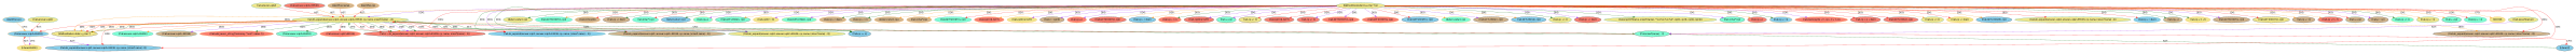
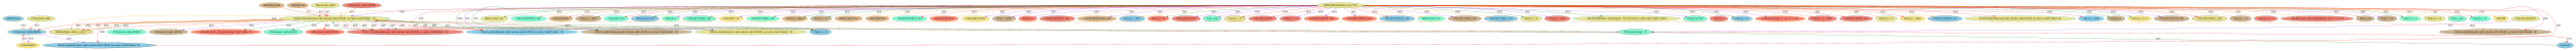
  digraph {
    fontname=Inter
    node [color=teal fillcolor=khaki fontname=Inter style=filled]
    edge [color=red fontname=Inter]
    n1 [color=darkorange fillcolor=skyblue label="(Call,answer->qb2+65536)"]
    n2 [color=black fillcolor=skyblue label="(Call,dn_expand(answer->qb2, answer->qb2+65536, cp, name, (sizeof name) -2))"]
    n3 [color=darkorange label="(Literal,65536)"]
    n4 [label="(Call,dn_expand(answer->qb2, answer->qb2+65536, cp, name, sizeof(name) - 2))"]
    n5 [color=black fillcolor=aquamarine label="(Call,sizeof(name) - 2)"]
    n6 [color=black label="(MethodReturn,static u_char *)"]
    n7 [fillcolor=aquamarine label="(Call,answer->qb2+65536)"]
    n8 [fillcolor=tan label="(Call,answer->qb2+65536)"]
    n9 [color=darkorange fillcolor=salmon label="(Call,add_assoc_string(*subarray, \"host\", name, 1))"]
    n10 [color=black fillcolor=aquamarine label="(Call,answer->qb2+65536)"]
    n11 [label="(Call,dn_expand(answer->qb2, answer->qb2+65536, cp, name, (sizeof name) - 2))"]
    n12 [fillcolor=skyblue label="(Call,dn_expand(answer->qb2, answer->qb2+65536, cp, name, (sizeof name) - 2))"]
    n13 [fillcolor=tan label="(Call,dn_expand(answer->qb2, answer->qb2+65536, cp, name, (sizeof name) - 2))"]
    n14 [color=darkorange fillcolor=salmon label="(Call,answer->qb2+65536)"]
    n15 [color=black fillcolor=skyblue label="(Call,cp += n)"]
    n16 [color=black fillcolor=tan label="(Call,dn_expand(answer->qb2, answer->qb2+65536, cp, name, (sizeof name) - 2))"]
    n17 [color=black fillcolor=salmon label="(Call,n = dn_expand(answer->qb2, answer->qb2+65536, cp, name, sizeof(name) - 2))"]
    n18 [color=black fillcolor=skyblue label="(Literal,2)"]
    n19 [label="(MethodParameterIn,u_char *cp)"]
    n20 [label="(Return,return cp;)"]
    n21 [fillcolor=aquamarine label="(Call,GETSHORT(n, cp))"]
    n22 [color=darkorange fillcolor=tan label="(Call,(int)cp[0])"]
    n23 [color=black fillcolor=tan label="(Call,cp += dlen)"]
    n24 [fillcolor=aquamarine label="(Call,(char*) cp)"]
    n25 [color=black fillcolor=skyblue label="(Return,return cp;)"]
    n26 [color=darkorange fillcolor=aquamarine label="(Call,cp++)"]
    n27 [color=black fillcolor=aquamarine label="(Call,GETLONG(n, cp))"]
    n28 [color=darkorange label="(Call,cp[0] != 0)"]
    n29 [color=darkorange fillcolor=aquamarine label="(Call,GETLONG(n, cp))"]
    n30 [color=darkorange fillcolor=tan label="(Call,cp += dlen)"]
    n31 [fillcolor=tan label="(Call,cp += n)"]
    n32 [color=darkorange fillcolor=tan label="(Return,return cp;)"]
    n33 [color=darkorange fillcolor=tan label="(Call,(char*)cp)"]
    n34 [fillcolor=aquamarine label="(Call,GETSHORT(n, cp))"]
    n35 [color=darkorange fillcolor=salmon label="(Call,cp[0] & 0xFF)"]
    n36 [color=darkorange label="(Call,cp[0] & 0xFF)"]
    n37 [color=black fillcolor=tan label="(Call,n = cp[ll])"]
    n38 [color=darkorange fillcolor=salmon label="(Call,cp++)"]
    n39 [color=black fillcolor=salmon label="(Call,GETSHORT(n, cp))"]
+   n40 [color=darkorange fillcolor=tan label="(Call,GETSHORT(dlen, cp))"]
    n41 [color=black fillcolor=skyblue label="(Call,cp += dlen)"]
    n42 [color=darkorange fillcolor=salmon label="(Call,cp += n)"]
    n43 [color=black fillcolor=salmon label="(Call,cp[0] & 0xFF)"]
    n44 [color=black fillcolor=aquamarine label="(Call,++cp)"]
    n45 [color=black label="(Call,cp += n)"]
    n46 [fillcolor=salmon label="(Call,cp[0] & 0xFF)"]
    n47 [fillcolor=salmon label="(Call,cp += n)"]
    n48 [color=darkorange fillcolor=salmon label="(Call,GETSHORT(n, cp))"]
    n49 [color=darkorange fillcolor=salmon label="(Call,GETSHORT(s, cp))"]
    n50 [color=black fillcolor=skyblue label="(Call,GETSHORT(n, cp))"]
    n51 [color=darkorange fillcolor=aquamarine label="(Return,return cp;)"]
    n52 [color=black fillcolor=tan label="(Call,GETLONG(n, cp))"]
    n53 [color=black fillcolor=skyblue label="(Call,GETLONG(n, cp))"]
    n54 [label="(Call,cp += n)"]
    n55 [color=black fillcolor=salmon label="(Call,cp += dlen)"]
    n56 [label="(Call,snprintf(name, sizeof(name), \"%d.%d.%d.%d\", cp[0], cp[1], cp[2], cp[3]))"]
    n57 [color=black fillcolor=aquamarine label="(Call,(char*)cp)"]
    n58 [fillcolor=salmon label="(Call,cp++)"]
    n59 [color=darkorange fillcolor=skyblue label="(Call,cp += n)"]
    n60 [color=darkorange fillcolor=salmon label="(Call,memcpy(tp + ll , cp + ll + 1, n))"]
    n61 [color=black fillcolor=salmon label="(Call,cp < p + dlen)"]
    n62 [fillcolor=salmon label="(Call,GETLONG(n, cp))"]
    n63 [label="(Call,cp += n)"]
    n64 [color=darkorange label="(Call,cp += dlen)"]
    n65 [color=black fillcolor=skyblue label="(Call,GETLONG(ttl, cp))"]
    n66 [label="(Call,dn_expand(answer->qb2, answer->qb2+65536, cp, name, (sizeof name) -2))"]
    n67 [fillcolor=skyblue label="(Call,cp += dlen)"]
    n68 [fillcolor=tan label="(Call,cp++)"]
    n69 [color=darkorange label="(Call,cp + ll + 1)"]
    n70 [color=black fillcolor=tan label="(Call,GETSHORT(s, cp))"]
    n71 [color=black label="(Call,GETSHORT(n, cp))"]
    n72 [color=black fillcolor=tan label="(Call,cp += n)"]
    n73 [fillcolor=salmon label="(Call,cp + ll + 1)"]
+   n74 [fillcolor=salmon label="(Call,add_next_index_stringl(entries, cp + ll + 1, n, 1))"]
    n75 [fillcolor=tan label="(Call,++cp)"]
    n76 [color=black fillcolor=tan label="(Call,p = cp)"]
    n77 [color=darkorange fillcolor=aquamarine label="(Call,cp += n)"]
    n78 [label="(Call,cp += n)"]
    n79 [color=black fillcolor=aquamarine label="(Call,++cp)"]
    n80 [fillcolor=aquamarine label="(Call,cp += n)"]
    1000106 [color=darkorange]
    n82 [label="(Call,answer->qb2)"]
    n83 [color=darkorange fillcolor=tan label="(Identifier,name)"]
    n84 [color=darkorange fillcolor=tan label="(Identifier,cp)"]
    n85 [label="(Call,answer->qb2)"]
    n86 [color=darkorange fillcolor=skyblue label="(Identifier,cp)"]
    n87 [label="(Call,sizeof(name))"]
    n88 [fillcolor=salmon label="(Call,answer->qb2+65536)"]
    n1 -> n2 [color=purple label="AST: "]
    n1 -> n3 [color=purple label="CFG: "]
    n3 -> n1 [label="AST: "]
    n4 -> n1 [label="DDG: "]
    n4 -> n2 [label="DDG: "]
    n4 -> n5 [color=darkgreen label="CFG: "]
    n4 -> n6 [color=darkorange label="DDG: "]
    n4 -> n6 [color=darkgreen label="DDG: "]
    n4 -> n6 [color=darkorange label="DDG: "]
    n4 -> n6 [label="DDG: "]
    n4 -> n6 [color=darkorange label="DDG: "]
    n4 -> n7 [color=darkorange label="DDG: "]
    n4 -> n8 [color=purple label="DDG: "]
    n4 -> n9 [color=darkgreen label="DDG: "]
    n4 -> n10 [color=darkgreen label="DDG: "]
    n4 -> n11 [color=darkgreen label="DDG: "]
    n4 -> n12 [label="DDG: "]
    n4 -> n13 [label="DDG: "]
    n4 -> n14 [label="DDG: "]
    n4 -> n15 [color=darkgreen label="DDG: "]
    n4 -> n16 [color=darkorange label="DDG: "]
    n4 -> n17 [label="AST: "]
    n4 -> n17 [label="DDG: "]
    n4 -> n17 [color=darkgreen label="DDG: "]
    n4 -> n17 [color=darkorange label="DDG: "]
    n4 -> n17 [color=purple label="DDG: "]
    n4 -> n17 [color=darkgreen label="DDG: "]
    n5 -> n4 [color=darkgreen label="AST: "]
    n5 -> n4 [label="DDG: "]
    n5 -> n18 [label="CFG: "]
    n17 -> n4 [color=darkgreen label="CFG: "]
    n18 -> n5 [color=darkgreen label="AST: "]
    n19 -> n2 [label="DDG: "]
    n19 -> n4 [color=purple label="DDG: "]
    n19 -> n6 [color=darkorange label="DDG: "]
    n19 -> n11 [color=purple label="DDG: "]
    n19 -> n12 [label="DDG: "]
    n19 -> n13 [color=darkgreen label="DDG: "]
    n19 -> n15 [color=darkgreen label="DDG: "]
    n19 -> n16 [label="DDG: "]
    n19 -> n20 [color=darkgreen label="DDG: "]
    n19 -> n21 [color=darkorange label="DDG: "]
    n19 -> n22 [label="DDG: "]
    n19 -> n23 [color=darkgreen label="DDG: "]
    n19 -> n24 [label="DDG: "]
    n19 -> n25 [color=darkgreen label="DDG: "]
    n19 -> n26 [color=purple label="DDG: "]
    n19 -> n27 [color=darkorange label="DDG: "]
    n19 -> n28 [color=purple label="DDG: "]
    n19 -> n29 [color=purple label="DDG: "]
    n19 -> n30 [color=darkgreen label="DDG: "]
    n19 -> n31 [color=darkgreen label="DDG: "]
    n19 -> n32 [color=darkorange label="DDG: "]
    n19 -> n33 [color=darkorange label="DDG: "]
    n19 -> n34 [label="DDG: "]
    n19 -> n35 [color=darkorange label="DDG: "]
    n19 -> n36 [color=purple label="DDG: "]
    n19 -> n37 [color=purple label="DDG: "]
    n19 -> n38 [color=purple label="DDG: "]
    n19 -> n39 [color=darkorange label="DDG: "]
+   n19 -> n40 [color=purple label="DDG: "]
    n19 -> n41 [color=darkorange label="DDG: "]
    n19 -> n42 [color=darkgreen label="DDG: "]
    n19 -> n43 [color=purple label="DDG: "]
    n19 -> n44 [color=purple label="DDG: "]
    n19 -> n45 [label="DDG: "]
    n19 -> n46 [label="DDG: "]
    n19 -> n47 [color=purple label="DDG: "]
    n19 -> n48 [color=purple label="DDG: "]
    n19 -> n49 [color=purple label="DDG: "]
    n19 -> n50 [label="DDG: "]
    n19 -> n51 [color=darkorange label="DDG: "]
    n19 -> n52 [color=purple label="DDG: "]
    n19 -> n53 [color=darkorange label="DDG: "]
    n19 -> n54 [color=darkgreen label="DDG: "]
    n19 -> n55 [color=purple label="DDG: "]
    n19 -> n56 [color=darkgreen label="DDG: "]
    n19 -> n57 [color=purple label="DDG: "]
    n19 -> n58 [color=darkorange label="DDG: "]
    n19 -> n59 [color=darkgreen label="DDG: "]
    n19 -> n60 [color=purple label="DDG: "]
    n19 -> n61 [label="DDG: "]
    n19 -> n62 [label="DDG: "]
    n19 -> n63 [color=darkorange label="DDG: "]
    n19 -> n64 [label="DDG: "]
    n19 -> n65 [color=darkorange label="DDG: "]
    n19 -> n66 [label="DDG: "]
    n19 -> n67 [label="DDG: "]
    n19 -> n68 [color=darkgreen label="DDG: "]
    n19 -> n69 [color=darkgreen label="DDG: "]
    n19 -> n70 [color=purple label="DDG: "]
    n19 -> n71 [label="DDG: "]
    n19 -> n72 [color=darkorange label="DDG: "]
    n19 -> n73 [color=darkorange label="DDG: "]
+   n19 -> n74 [color=darkorange label="DDG: "]
    n19 -> n75 [label="DDG: "]
    n19 -> n76 [color=purple label="DDG: "]
    n19 -> n77 [color=darkgreen label="DDG: "]
    n19 -> n78 [color=darkorange label="DDG: "]
    n19 -> n79 [color=darkorange label="DDG: "]
    n19 -> n80 [label="DDG: "]
    n19 -> 1000106 [color=darkorange label="CFG: "]
    n82 -> n1 [label="AST: "]
    n83 -> n4 [label="AST: "]
    n84 -> n4 [label="AST: "]
    n85 -> n4 [label="AST: "]
    n86 -> n1 [color=darkorange label="CFG: "]
    n87 -> n5 [color=purple label="AST: "]
    n88 -> n4 [color=darkorange label="AST: "]
  }
